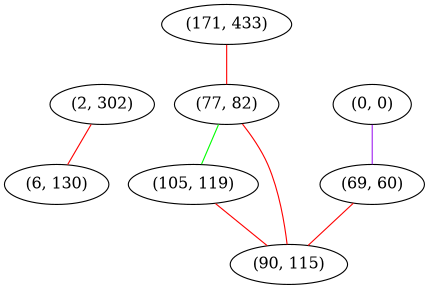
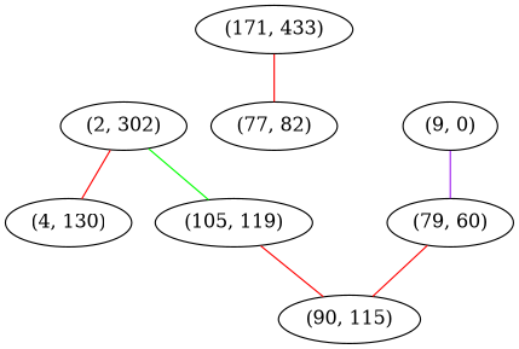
  graph {
    edge [color=red weight=1]
    n1 [label="(2, 302)"]
    "(105, 119)"
-   "(6, 130)"
+   "(6, 130)" [label="(4, 130)"]
    "(90, 115)"
    n5 [label="(171, 433)"]
    "(77, 82)"
-   "(0, 0)"
-   "(79, 60)" [label="(69, 60)"]
-   "(77, 82)" -- "(105, 119)" [color=green weight=2]
+   "(0, 0)" [label="(9, 0)"]
+   "(79, 60)"
+   n1 -- "(105, 119)" [color=green weight=2]
    n1 -- "(6, 130)"
    "(105, 119)" -- "(90, 115)"
    n5 -- "(77, 82)"
-   "(77, 82)" -- "(90, 115)"
    "(0, 0)" -- "(79, 60)" [color=purple weight=4]
    "(79, 60)" -- "(90, 115)"
  }
